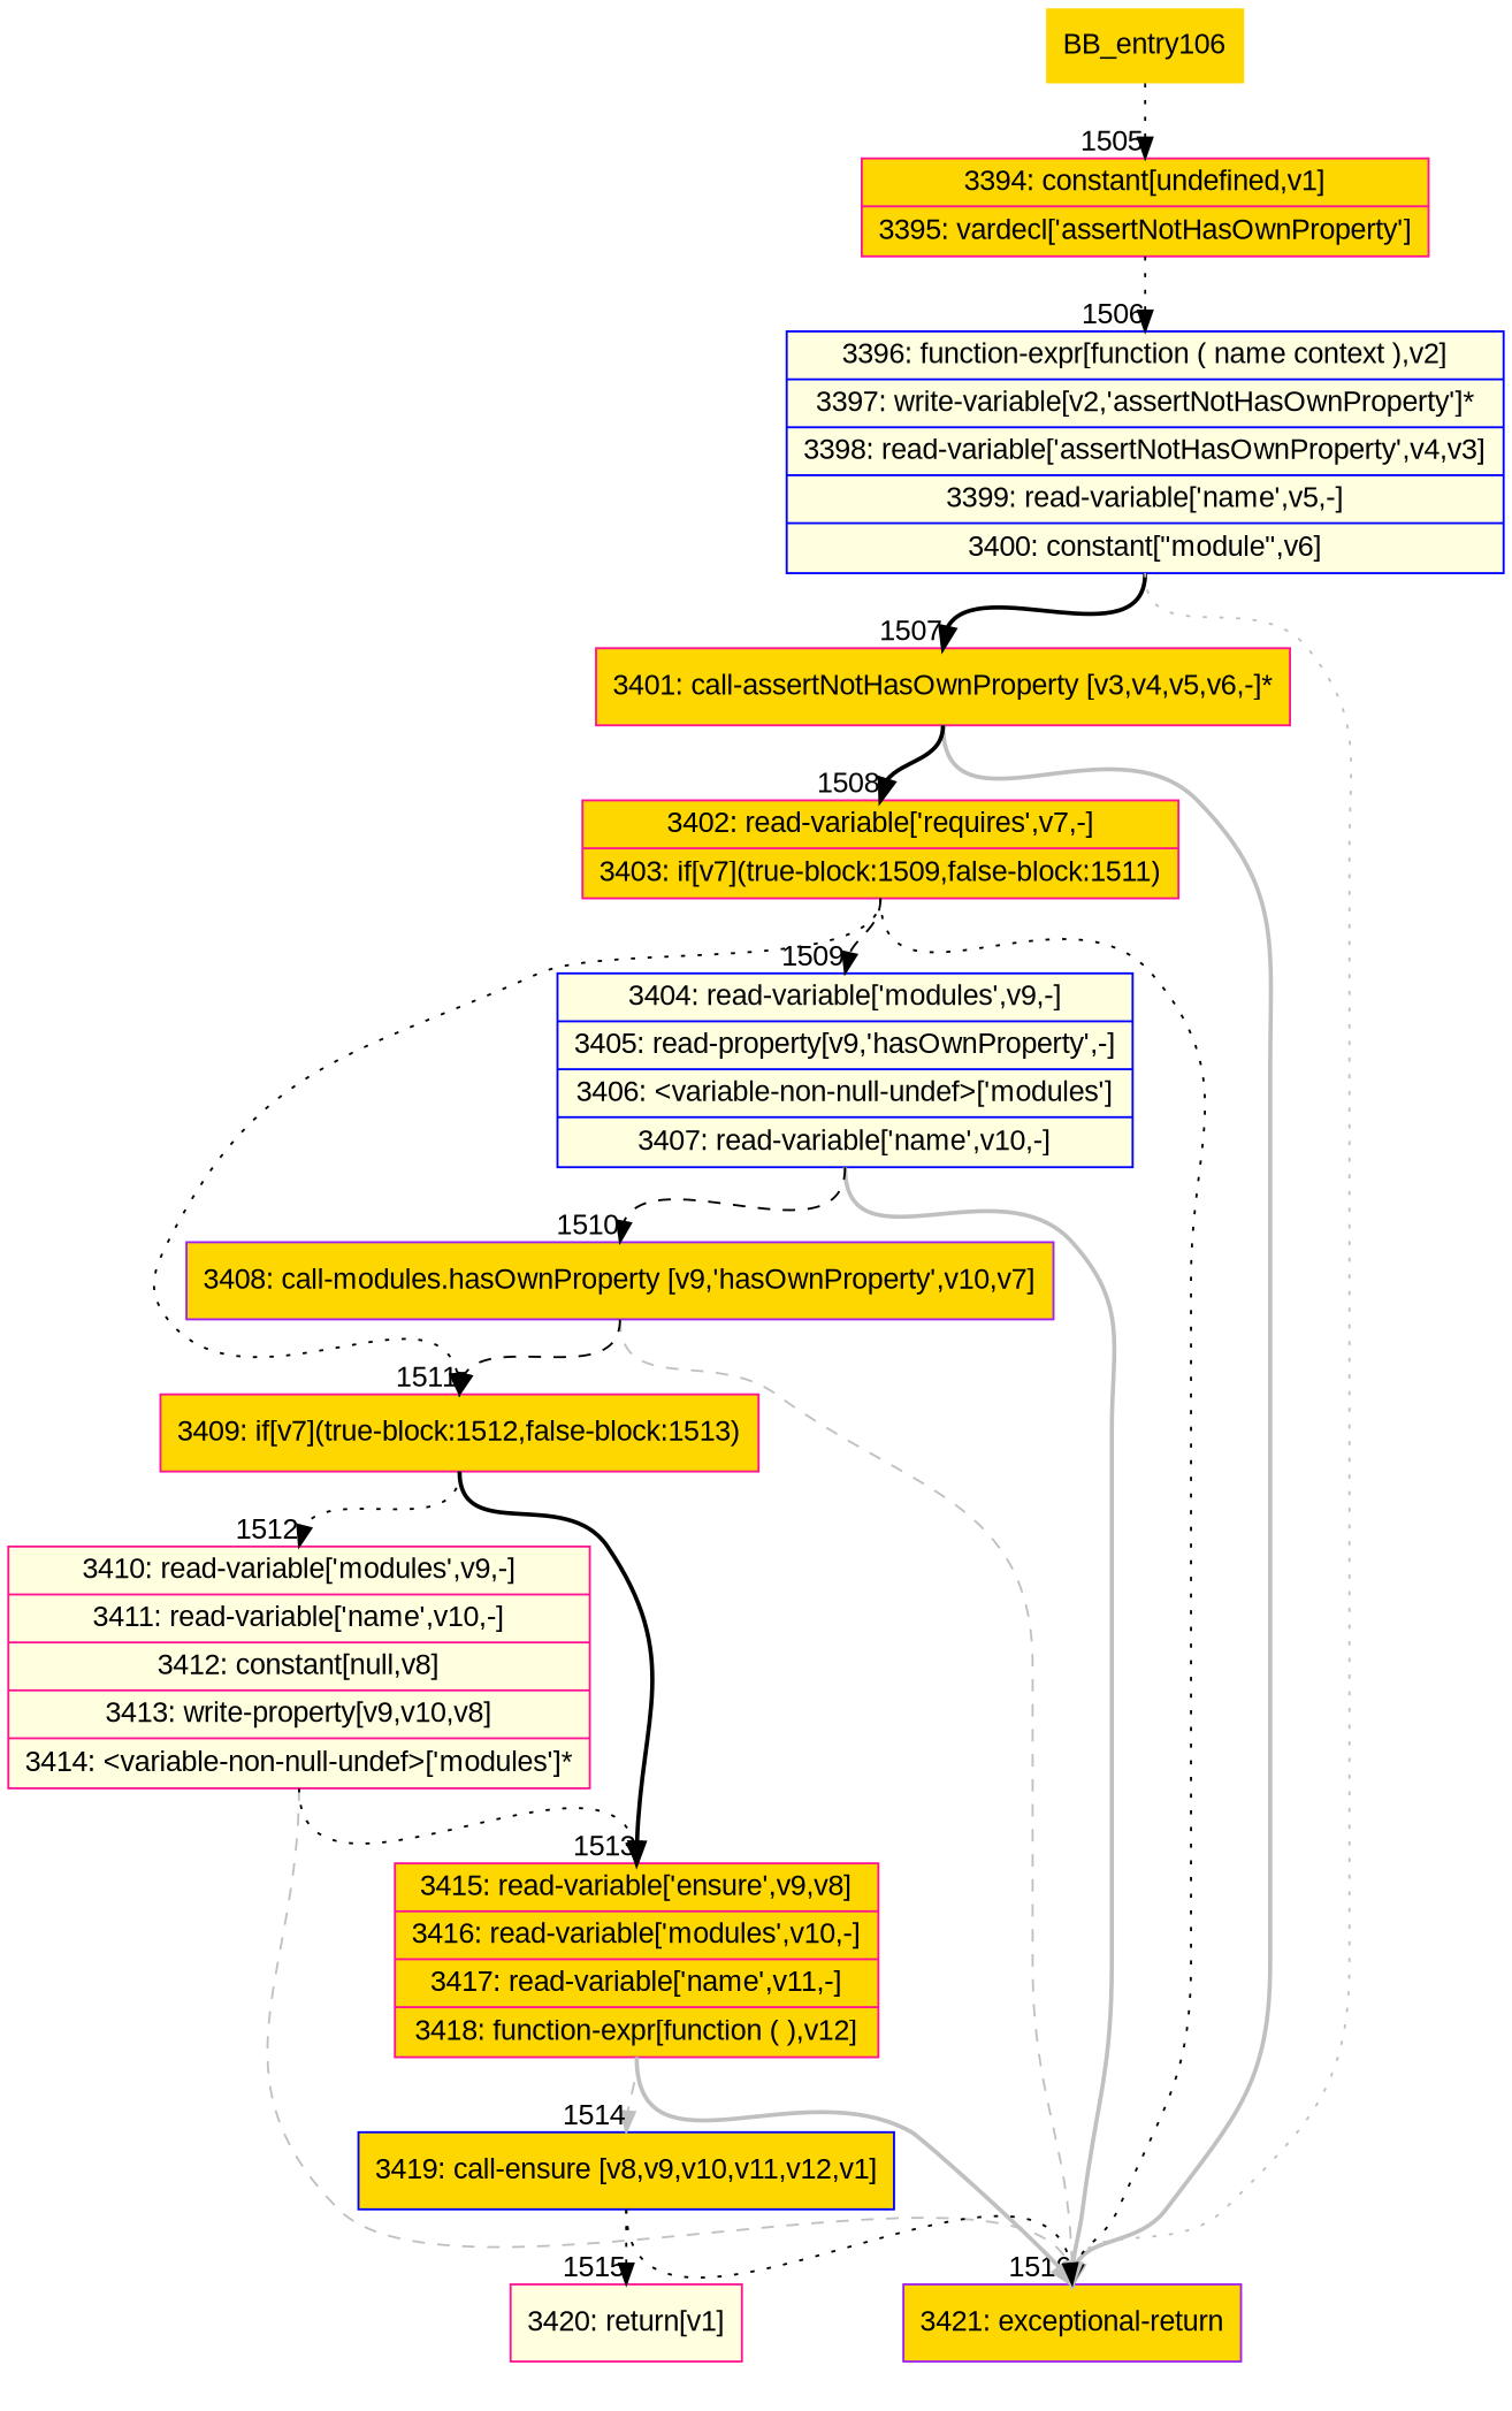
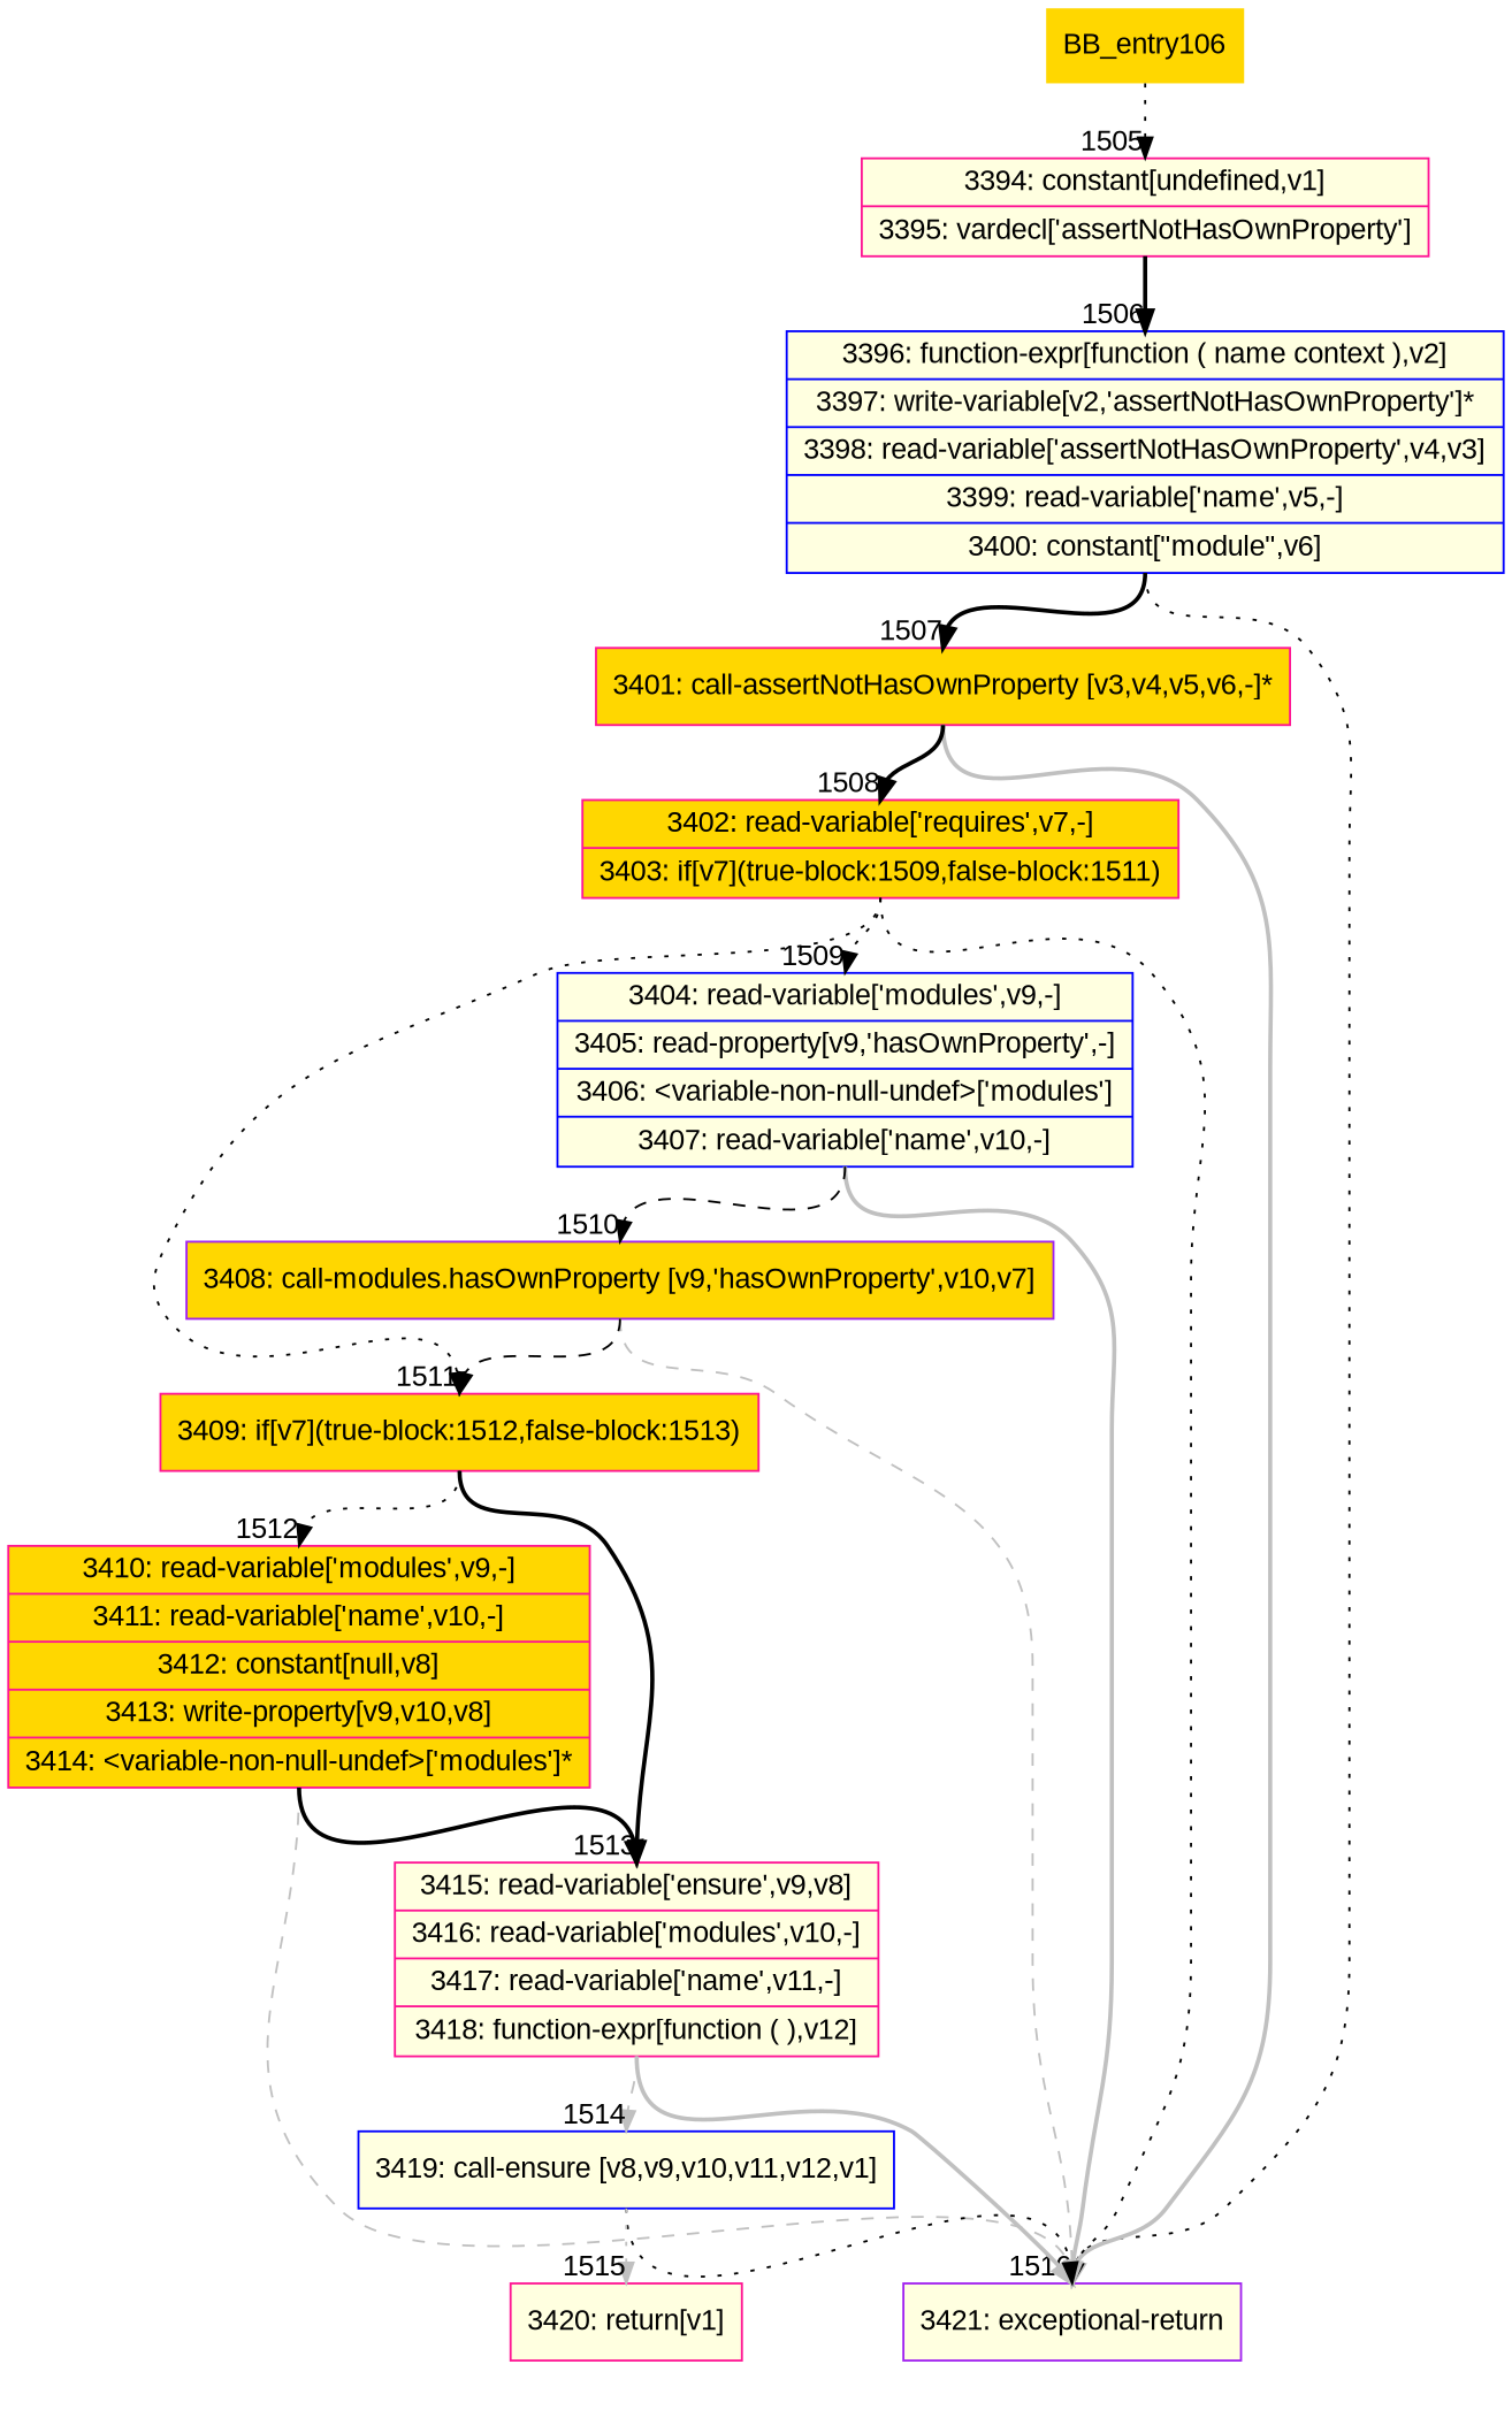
  digraph {
    fontname="Liberation Sans"
    rankdir=TD
    node [color=deeppink fillcolor=gold fontname="Liberation Sans" shape=record style=filled]
    edge [fontname="Liberation Sans" headport=n style=dotted tailport=s]
    BB_entry106 [color=blue shape=none]
-   n2 [label="{3394: constant[undefined,v1]|3395: vardecl['assertNotHasOwnProperty']}"]
+   n2 [fillcolor=lightyellow label="{3394: constant[undefined,v1]|3395: vardecl['assertNotHasOwnProperty']}"]
    n3 [color=blue fillcolor=lightyellow label="{3396: function-expr[function ( name context ),v2]|3397: write-variable[v2,'assertNotHasOwnProperty']*|3398: read-variable['assertNotHasOwnProperty',v4,v3]|3399: read-variable['name',v5,-]|3400: constant[\"module\",v6]}"]
    n4 [label="{3401: call-assertNotHasOwnProperty [v3,v4,v5,v6,-]*}"]
-   n5 [color=purple label="{3421: exceptional-return}"]
+   n5 [color=purple fillcolor=lightyellow label="{3421: exceptional-return}"]
    n6 [label="{3402: read-variable['requires',v7,-]|3403: if[v7](true-block:1509,false-block:1511)}"]
    n7 [label="{3409: if[v7](true-block:1512,false-block:1513)}"]
    n8 [color=blue fillcolor=lightyellow label="{3404: read-variable['modules',v9,-]|3405: read-property[v9,'hasOwnProperty',-]|3406: \<variable-non-null-undef\>['modules']|3407: read-variable['name',v10,-]}"]
-   n9 [fillcolor=lightyellow label="{3410: read-variable['modules',v9,-]|3411: read-variable['name',v10,-]|3412: constant[null,v8]|3413: write-property[v9,v10,v8]|3414: \<variable-non-null-undef\>['modules']*}"]
-   n10 [label="{3415: read-variable['ensure',v9,v8]|3416: read-variable['modules',v10,-]|3417: read-variable['name',v11,-]|3418: function-expr[function ( ),v12]}"]
+   n9 [label="{3410: read-variable['modules',v9,-]|3411: read-variable['name',v10,-]|3412: constant[null,v8]|3413: write-property[v9,v10,v8]|3414: \<variable-non-null-undef\>['modules']*}"]
+   n10 [fillcolor=lightyellow label="{3415: read-variable['ensure',v9,v8]|3416: read-variable['modules',v10,-]|3417: read-variable['name',v11,-]|3418: function-expr[function ( ),v12]}"]
    n11 [color=purple label="{3408: call-modules.hasOwnProperty [v9,'hasOwnProperty',v10,v7]}"]
-   n12 [color=blue label="{3419: call-ensure [v8,v9,v10,v11,v12,v1]}"]
+   n12 [color=blue fillcolor=lightyellow label="{3419: call-ensure [v8,v9,v10,v11,v12,v1]}"]
    n13 [fillcolor=lightyellow label="{3420: return[v1]}"]
    BB_entry106 -> n2 [headlabel="    1505"]
-   n2 -> n3 [headlabel="      1506"]
+   n2 -> n3 [headlabel="      1506" style=bold]
    n3 -> n4 [headlabel="      1507" style=bold]
-   n3 -> n5 [color=gray headlabel="      1516"]
+   n3 -> n5 [color=black headlabel="      1516"]
    n4 -> n5 [color=gray style=bold]
    n4 -> n6 [headlabel="      1508" style=bold]
    n6 -> n5 [color=black]
    n6 -> n7 [headlabel="      1511"]
-   n6 -> n8 [headlabel="      1509" style=dashed]
+   n6 -> n8 [headlabel="      1509"]
    n7 -> n9 [headlabel="      1512"]
    n7 -> n10 [headlabel="      1513" style=bold]
    n8 -> n5 [color=gray style=bold]
    n8 -> n11 [headlabel="      1510" style=dashed]
    n9 -> n5 [color=gray style=dashed]
-   n9 -> n10
+   n9 -> n10 [style=bold]
    n10 -> n5 [color=gray style=bold]
    n10 -> n12 [color=gray headlabel="      1514" style=dashed]
    n11 -> n5 [color=gray style=dashed]
    n11 -> n7 [style=dashed]
    n12 -> n5 [color=black]
-   n12 -> n13 [headlabel="      1515"]
+   n12 -> n13 [headlabel="      1515" color=gray]
  }
